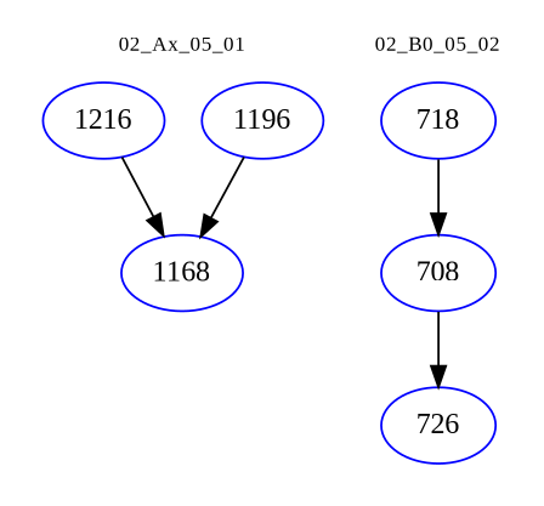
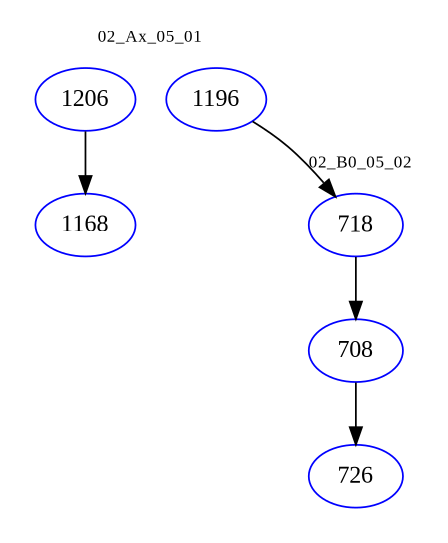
  digraph {
    fontname="Liberation Serif"
    node [color=blue fontname="Liberation Serif"]
    edge [color=black fontname="Liberation Serif"]
    n1 [label=1196]
    n2 [label=1168]
-   n3 [label=1216]
+   n3 [label=1206]
    n4 [label=718]
    n5 [label=708]
    n6 [label=726]
    subgraph cluster_1 {
      color=white
      fontsize=10
      label="02_Ax_05_01"
      n1
      n2
      n3
    }
    subgraph cluster_2 {
      color=white
      fontsize=10
      label="02_B0_05_02"
      n4
      n5
      n6
    }
-   n1 -> n2
+   n1 -> n4
    n3 -> n2
    n4 -> n5
    n5 -> n6
  }
